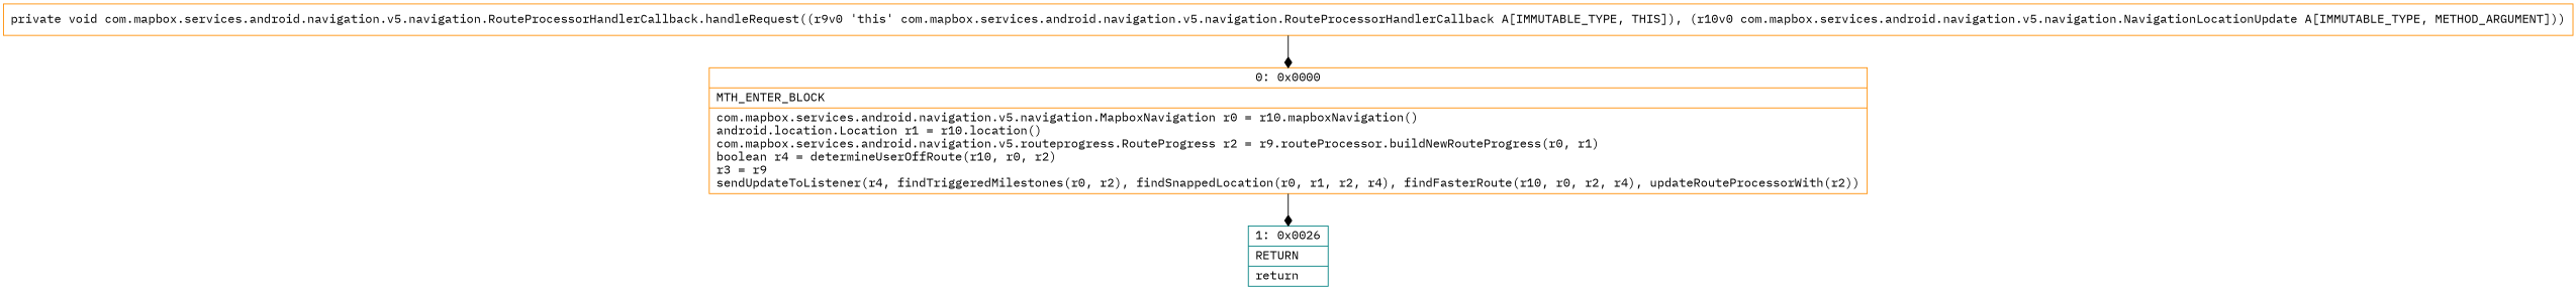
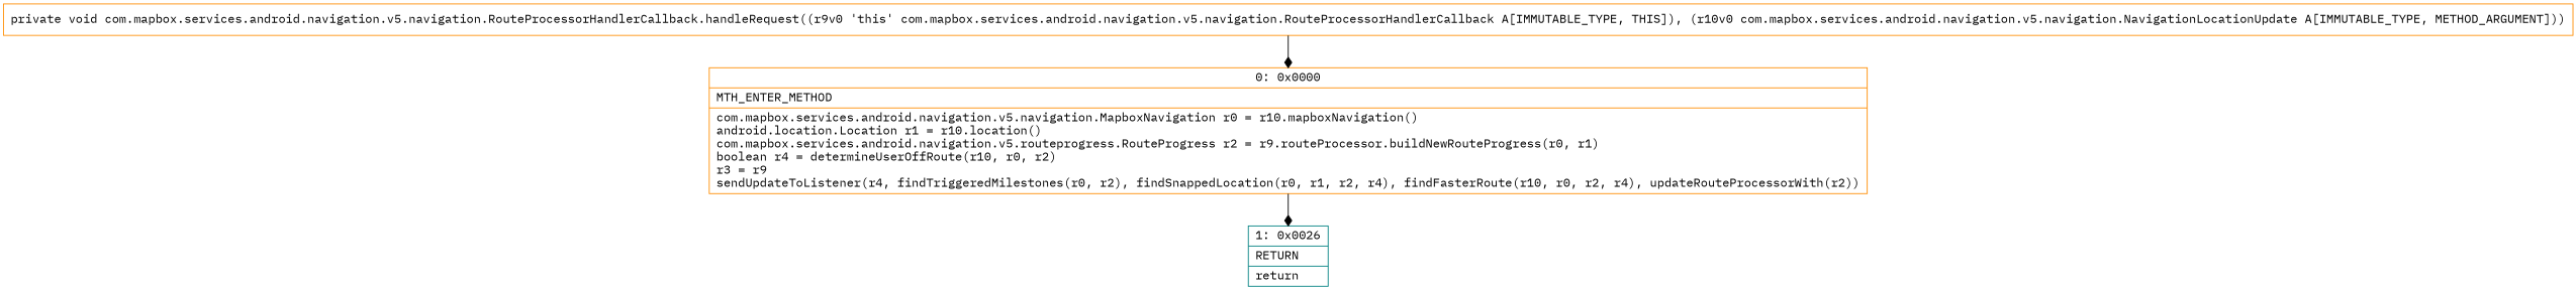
  digraph {
    fontname="IBM Plex Mono"
    node [shape=record color=darkorange fontname="IBM Plex Mono"]
    edge [arrowhead=diamond fontname="IBM Plex Mono"]
-   n1 [label="{0\:\ 0x0000|MTH_ENTER_BLOCK\l|com.mapbox.services.android.navigation.v5.navigation.MapboxNavigation r0 = r10.mapboxNavigation()\landroid.location.Location r1 = r10.location()\lcom.mapbox.services.android.navigation.v5.routeprogress.RouteProgress r2 = r9.routeProcessor.buildNewRouteProgress(r0, r1)\lboolean r4 = determineUserOffRoute(r10, r0, r2)\lr3 = r9\lsendUpdateToListener(r4, findTriggeredMilestones(r0, r2), findSnappedLocation(r0, r1, r2, r4), findFasterRoute(r10, r0, r2, r4), updateRouteProcessorWith(r2))\l}"]
+   n1 [label="{0\:\ 0x0000|MTH_ENTER_METHOD\l|com.mapbox.services.android.navigation.v5.navigation.MapboxNavigation r0 = r10.mapboxNavigation()\landroid.location.Location r1 = r10.location()\lcom.mapbox.services.android.navigation.v5.routeprogress.RouteProgress r2 = r9.routeProcessor.buildNewRouteProgress(r0, r1)\lboolean r4 = determineUserOffRoute(r10, r0, r2)\lr3 = r9\lsendUpdateToListener(r4, findTriggeredMilestones(r0, r2), findSnappedLocation(r0, r1, r2, r4), findFasterRoute(r10, r0, r2, r4), updateRouteProcessorWith(r2))\l}"]
    n2 [label="{1\:\ 0x0026|RETURN\l|return\l}" color=teal]
    n3 [label="{private void com.mapbox.services.android.navigation.v5.navigation.RouteProcessorHandlerCallback.handleRequest((r9v0 'this' com.mapbox.services.android.navigation.v5.navigation.RouteProcessorHandlerCallback A[IMMUTABLE_TYPE, THIS]), (r10v0 com.mapbox.services.android.navigation.v5.navigation.NavigationLocationUpdate A[IMMUTABLE_TYPE, METHOD_ARGUMENT])) }"]
    n1 -> n2
    n3 -> n1
  }
